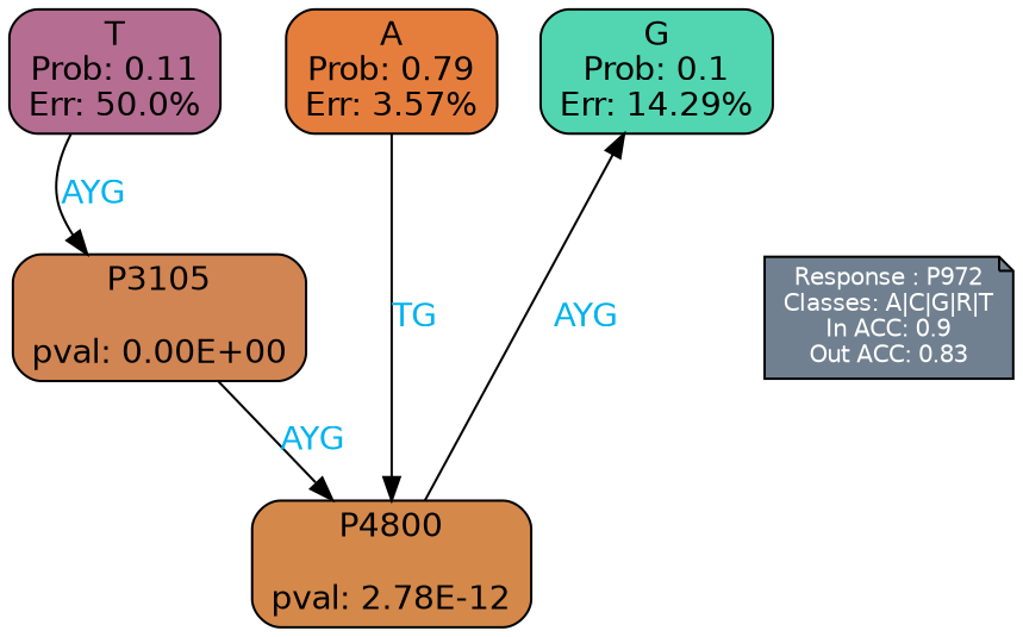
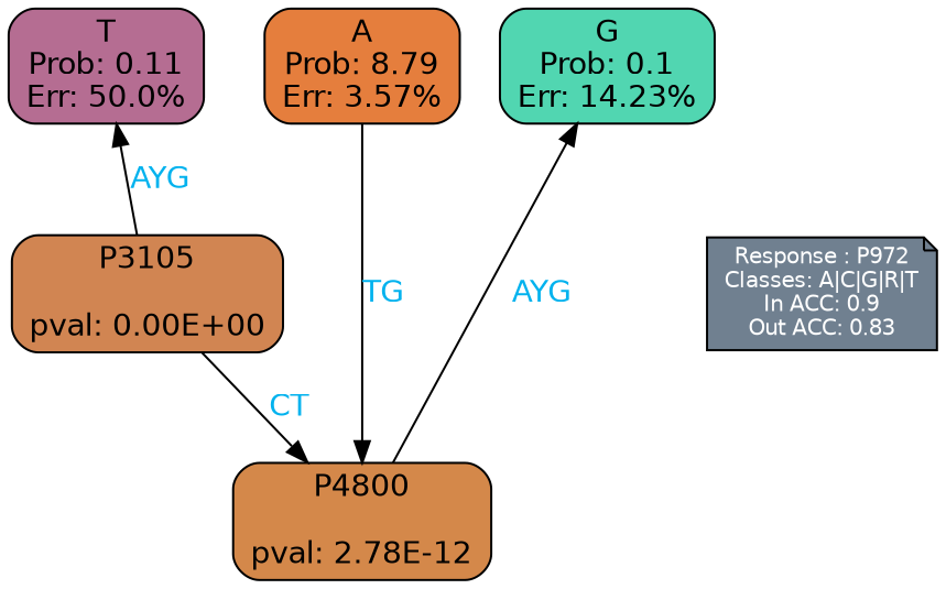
  digraph {
    ranksep=equally
    splines=polylines
    node [color=black fontname=helvetica shape=box style="filled, rounded"]
    edge [fontcolor=deepskyblue2 fontname=helvetica]
    n1 [fillcolor="#b56d92" label="T\nProb: 0.11\nErr: 50.0%"]
-   n2 [fillcolor="#51d6b1" label="G\nProb: 0.1\nErr: 14.29%"]
-   n3 [fillcolor="#e57e3d" label="A\nProb: 0.79\nErr: 3.57%"]
+   n2 [fillcolor="#51d6b1" label="G\nProb: 0.1\nErr: 14.23%"]
+   n3 [fillcolor="#e57e3d" label="A\nProb: 8.79\nErr: 3.57%"]
    n4 [align=left fillcolor=slategray fontcolor=white fontsize=10 label="Response : P972\nClasses: A|C|G|R|T\nIn ACC: 0.9\nOut ACC: 0.83\n" shape=note style=filled]
    n5 [fillcolor="#d18552" label="P3105\n\npval: 0.00E+00"]
    n6 [fillcolor="#d4884a" label="P4800\n\npval: 2.78E-12"]
    subgraph sub_1 {
      rank=same
      n1
      n2
      n3
    }
    subgraph sub_2 {
      rank=same
      n4
      n5
    }
    n3 -> n6 [label=TG]
-   n1 -> n5 [label=AYG]
-   n5 -> n6 [label=AYG]
+   n5 -> n1 [label=AYG]
+   n5 -> n6 [label=CT]
    n6 -> n2 [label=AYG]
  }
